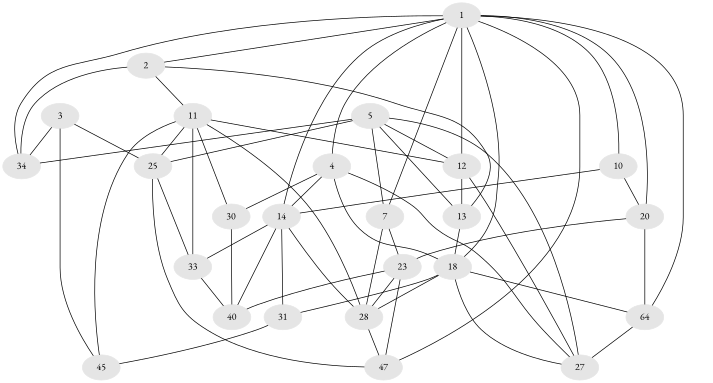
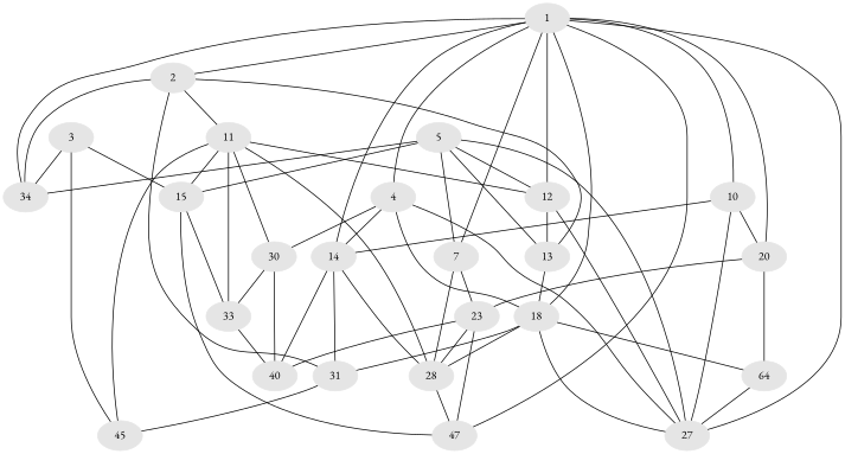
  graph {
    fontname="EB Garamond"
    node [color=gray90 fontname="EB Garamond" style=filled]
    edge [fontname="EB Garamond"]
    1 [super="+16+29+48+8"]
    2 [super="+42"]
    4 [super="+9"]
    7
    10 [super="+44+15"]
    12 [super="+22"]
    18 [super="+32+21"]
    20
    n9 [label=64]
    34 [super="+41"]
    47
    14 [super="+17"]
    11 [super="+19+26"]
    13
    31
    3 [super="+6"]
-   25 [super="+36"]
+   25 [super="+36" label=15]
    45
    27 [super="+43"]
    30
    23 [super="+50"]
    28 [super="+35+53+37"]
    33
    40
    5 [super="+46"]
    1 -- 2
    1 -- 4
    1 -- 7
    1 -- 10
    1 -- 12 [weight=2]
    1 -- 18
    1 -- 20
-   1 -- n9
+   1 -- 27
    1 -- 34
    1 -- 47
    1 -- 14
    2 -- 34 [weight=2]
    2 -- 11
    2 -- 13
+   2 -- 31
    4 -- 18 [weight=2]
    4 -- 14
    4 -- 27
    4 -- 30
    7 -- 23
    7 -- 28
    10 -- 20
    10 -- 14 [weight=2]
+   10 -- 27
    12 -- 13
    12 -- 27
    18 -- n9
    18 -- 31
    18 -- 27
    18 -- 28
    20 -- n9
    20 -- 23
    n9 -- 27
    14 -- 31
    14 -- 28
    14 -- 40
    11 -- 12
    11 -- 25
    11 -- 45
    11 -- 30
    11 -- 28
    11 -- 33
    13 -- 18
    31 -- 45
    3 -- 34 [weight=2]
    3 -- 25 [weight=2]
    3 -- 45
    25 -- 47
    25 -- 33
-   14 -- 33
+   30 -- 33
    30 -- 40
    23 -- 47
    23 -- 28 [weight=2]
    23 -- 40
    28 -- 47
    33 -- 40
    5 -- 7
    5 -- 12
    5 -- 34
    5 -- 13
    5 -- 25
    5 -- 27
  }
